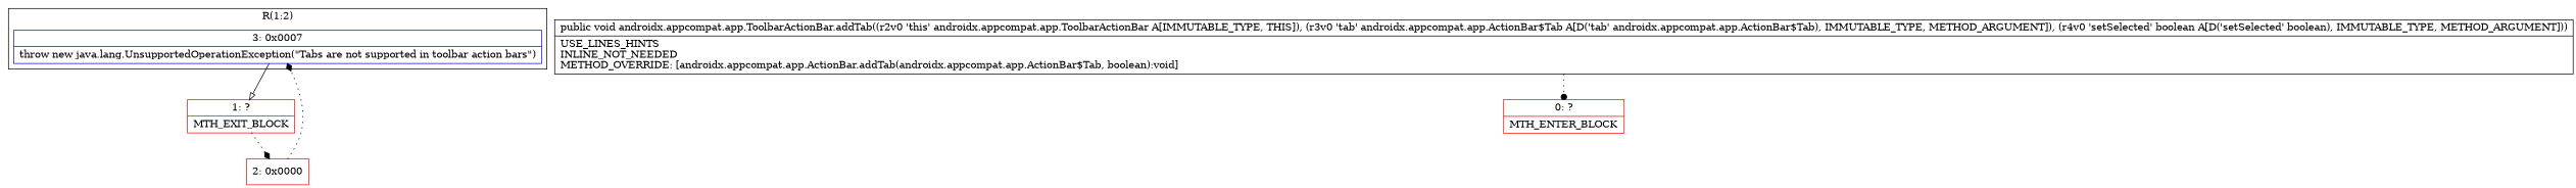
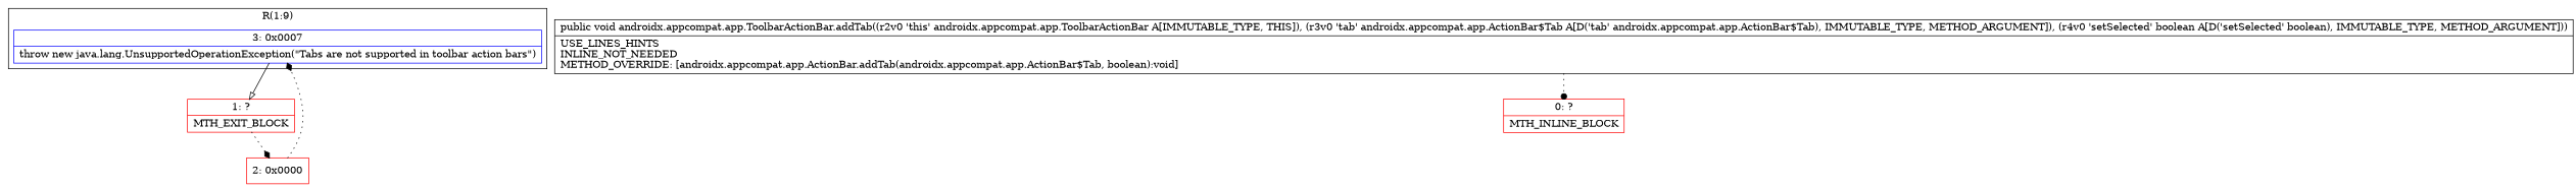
  digraph {
    node [color=red shape=record]
    edge [arrowhead=diamond style=dotted]
    n1 [color=blue label="{3\:\ 0x0007|throw new java.lang.UnsupportedOperationException(\"Tabs are not supported in toolbar action bars\")\l}"]
    n2 [label="{1\:\ ?|MTH_EXIT_BLOCK\l}"]
    n3 [label="{2\:\ 0x0000}"]
-   n4 [label="{0\:\ ?|MTH_ENTER_BLOCK\l}"]
+   n4 [label="{0\:\ ?|MTH_INLINE_BLOCK\l}"]
    n5 [label="{public void androidx.appcompat.app.ToolbarActionBar.addTab((r2v0 'this' androidx.appcompat.app.ToolbarActionBar A[IMMUTABLE_TYPE, THIS]), (r3v0 'tab' androidx.appcompat.app.ActionBar$Tab A[D('tab' androidx.appcompat.app.ActionBar$Tab), IMMUTABLE_TYPE, METHOD_ARGUMENT]), (r4v0 'setSelected' boolean A[D('setSelected' boolean), IMMUTABLE_TYPE, METHOD_ARGUMENT]))  | USE_LINES_HINTS\lINLINE_NOT_NEEDED\lMETHOD_OVERRIDE: [androidx.appcompat.app.ActionBar.addTab(androidx.appcompat.app.ActionBar$Tab, boolean):void]\l}" color=""]
    subgraph cluster_1 {
-     label="R(1:2)"
+     label="R(1:9)"
      n1
    }
    n1 -> n2 [arrowhead=onormal style=solid]
    n2 -> n3
    n3 -> n1
    n5 -> n4 [arrowhead=dot]
  }
